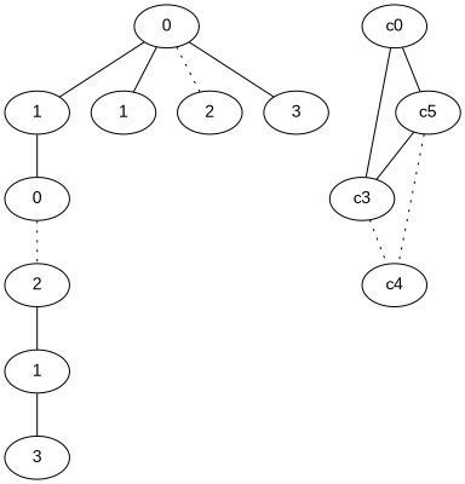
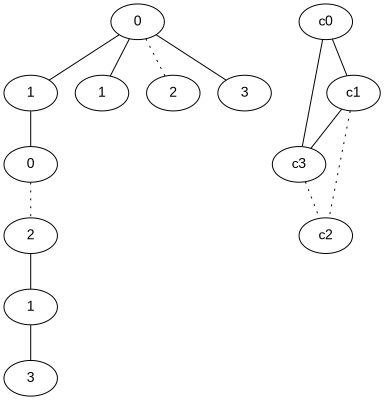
  graph {
    fontname="Liberation Sans"
    node [fontname="Liberation Sans"]
    edge [fontname="Liberation Sans"]
    n1 [label=0]
    n2 [label=1]
    n3 [label=1]
    n4 [label=2]
    n5 [label=3]
    n6 [label=0]
    n7 [label=2]
    n8 [label=1]
    n9 [label=3]
    c0
-   c1 [label=c5]
+   c1
    c3
-   c2 [label=c4]
+   c2
    n1 -- n2
    n1 -- n3
    n1 -- n4 [style=dotted]
    n1 -- n5
    n2 -- n6
    n6 -- n7 [style=dotted]
    n7 -- n8
    n8 -- n9
    c0 -- c1
    c0 -- c3
    c1 -- c3
    c1 -- c2 [style=dotted]
    c3 -- c2 [style=dotted]
  }
